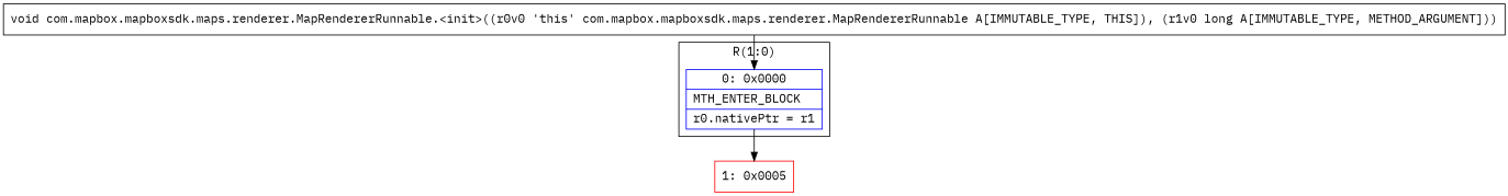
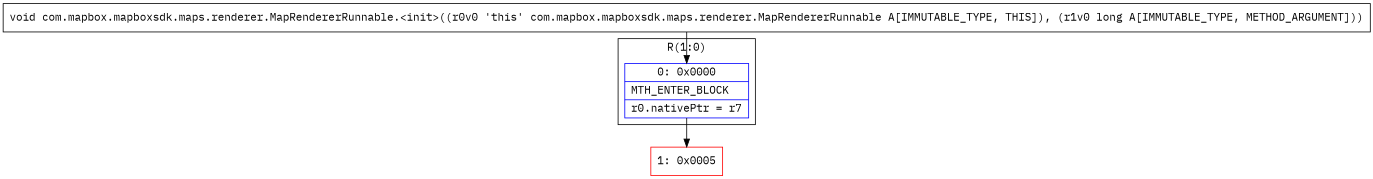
  digraph {
    fontname="IBM Plex Mono"
    node [shape=record fontname="IBM Plex Mono"]
    edge [fontname="IBM Plex Mono"]
-   n1 [color=blue label="{0\:\ 0x0000|MTH_ENTER_BLOCK\l|r0.nativePtr = r1\l}"]
+   n1 [color=blue label="{0\:\ 0x0000|MTH_ENTER_BLOCK\l|r0.nativePtr = r7\l}"]
    n2 [color=red label="{1\:\ 0x0005}"]
    n3 [label="{void com.mapbox.mapboxsdk.maps.renderer.MapRendererRunnable.\<init\>((r0v0 'this' com.mapbox.mapboxsdk.maps.renderer.MapRendererRunnable A[IMMUTABLE_TYPE, THIS]), (r1v0 long A[IMMUTABLE_TYPE, METHOD_ARGUMENT])) }"]
    subgraph cluster_1 {
      label="R(1:0)"
      n1
    }
    n1 -> n2
    n3 -> n1
  }
